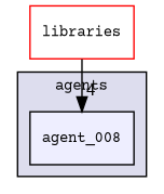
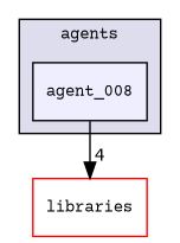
  digraph {
    compound=true
    fontname="Courier Prime"
    node [fontname="Courier Prime" fontsize=10 shape=box style=filled]
    n1 [fillcolor="#eeeeff" label=agent_008 pencolor=black]
    n2 [color=red fillcolor=white label=libraries]
    subgraph cluster_1 {
      bgcolor="#ddddee"
      fontsize=10
      label=agents
      pencolor=black
      n1
    }
-   n2 -> n1 [headlabel=4 labeldistance=1.5 labelfontname=Helvetica labelfontsize=10 fontname="Courier Prime"]
+   n1 -> n2 [headlabel=4 labeldistance=1.5 labelfontname=Helvetica labelfontsize=10 fontname="Courier Prime"]
  }
